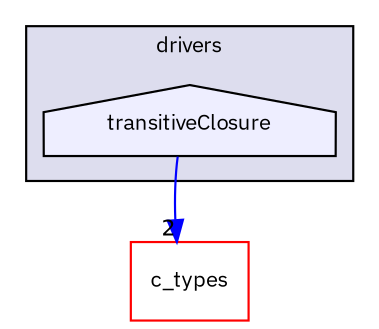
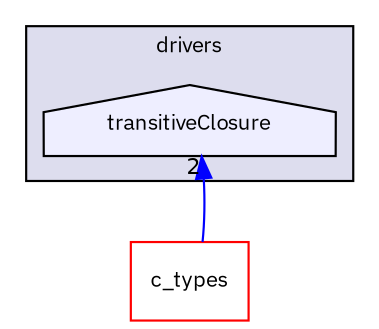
  digraph {
    compound=true
    fontname="IBM Plex Sans"
    node [fontname="IBM Plex Sans" fontsize=10 style=filled]
    n1 [fillcolor="#eeeeff" label=transitiveClosure pencolor=black shape=house]
    n2 [color=red fillcolor=white label=c_types shape=box]
    subgraph cluster_1 {
      bgcolor="#ddddee"
      fontsize=10
      label=drivers
      pencolor=black
      n1
    }
-   n1 -> n2 [headlabel=2 labeldistance=1.5 labelfontname=Helvetica labelfontsize=10 color=blue fontname="IBM Plex Sans"]
+   n2 -> n1 [headlabel=2 labeldistance=1.5 labelfontname=Helvetica labelfontsize=10 color=blue fontname="IBM Plex Sans"]
  }
